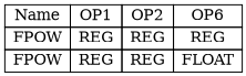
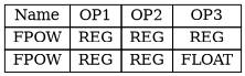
  digraph {
    nodesep=0.5
    ranksep=2
-   n1 [label=< <table border="0" cellborder="1" cellspacing="0"> <tr><td> Name </td> <td> OP1 </td><td> OP2 </td><td> OP6 </td> </tr> <tr><td> FPOW </td><td> REG </td><td> REG </td><td> REG </td> </tr> <tr><td> FPOW </td><td> REG </td><td> REG </td><td> FLOAT </td> </tr> </table>> shape=plain]
+   n1 [label=< <table border="0" cellborder="1" cellspacing="0"> <tr><td> Name </td> <td> OP1 </td><td> OP2 </td><td> OP3 </td> </tr> <tr><td> FPOW </td><td> REG </td><td> REG </td><td> REG </td> </tr> <tr><td> FPOW </td><td> REG </td><td> REG </td><td> FLOAT </td> </tr> </table>> shape=plain]
  }
